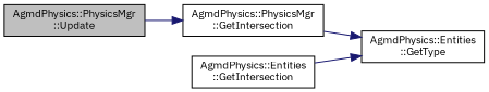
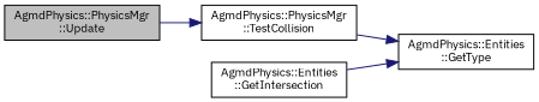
  digraph {
    fontname="IBM Plex Sans"
    rankdir=LR
    node [color=black fillcolor=white fontname="IBM Plex Sans" fontsize=10 shape=record style=filled]
    edge [color=midnightblue fontname="IBM Plex Sans" fontsize=10 labelfontname=Helvetica labelfontsize=10 style=solid]
    n1 [fillcolor=grey75 fontcolor=black height=0.2 label="AgmdPhysics::PhysicsMgr\l::Update" width=0.4]
-   n2 [height=0.2 label="AgmdPhysics::PhysicsMgr\l::GetIntersection" width=0.4]
+   n2 [height=0.2 label="AgmdPhysics::PhysicsMgr\l::TestCollision" width=0.4]
    n3 [height=0.2 label="AgmdPhysics::Entities\l::GetType" width=0.4]
    n4 [height=0.2 label="AgmdPhysics::Entities\l::GetIntersection" width=0.4]
    n1 -> n2
    n2 -> n3
    n4 -> n3
  }
